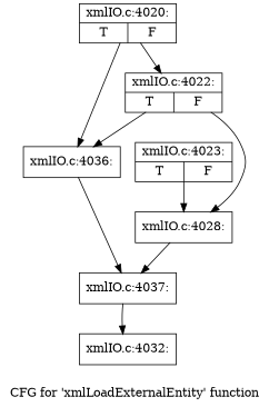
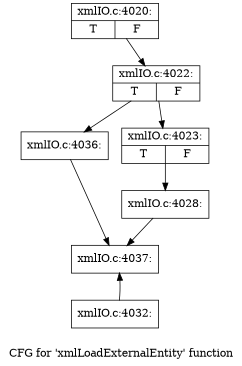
  digraph {
    label="CFG for 'xmlLoadExternalEntity' function"
    node [shape=record]
    n1 [label="{xmlIO.c:4020:|{<s0>T|<s1>F}}"]
    n2 [label="{xmlIO.c:4022:|{<s0>T|<s1>F}}"]
    n3 [label="{xmlIO.c:4036:}"]
    n4 [label="{xmlIO.c:4023:|{<s0>T|<s1>F}}"]
    n5 [label="{xmlIO.c:4037:}"]
    n6 [label="{xmlIO.c:4028:}"]
    n7 [label="{xmlIO.c:4032:}"]
    n1 -> n2
-   n1 -> n3
    n2 -> n3
-   n2 -> n6
+   n2 -> n4
    n3 -> n5
    n4 -> n6
    n6 -> n5
-   n5 -> n7
+   n7 -> n5
  }
